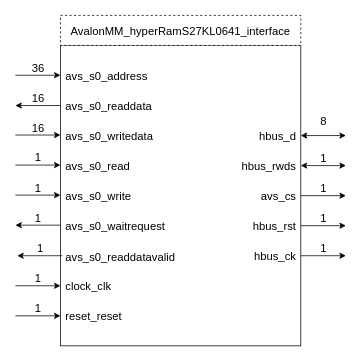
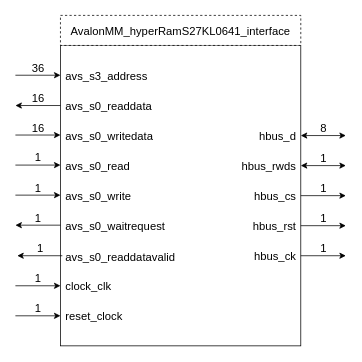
  <mxCell id="0" />
  <mxCell id="1" parent="0" />
  <mxCell id="2" value="" style="rounded=0;whiteSpace=wrap;html=1;" parent="1" vertex="1"><mxGeometry x="80" y="60" width="320" height="400" as="geometry" /></mxCell>
- <mxCell id="3" value="&lt;font style=&quot;font-size: 15px;&quot;&gt;avs_s0_&lt;font style=&quot;font-size: 15px;&quot;&gt;address&lt;/font&gt;&lt;/font&gt;" style="text;html=1;align=left;verticalAlign=middle;resizable=0;points=[];autosize=1;strokeColor=none;fillColor=none;" parent="1" vertex="1"><mxGeometry x="85" y="85" width="130" height="30" as="geometry" /></mxCell>
+ <mxCell id="3" value="&lt;font style=&quot;font-size: 15px;&quot;&gt;avs_s3_&lt;font style=&quot;font-size: 15px;&quot;&gt;address&lt;/font&gt;&lt;/font&gt;" style="text;html=1;align=left;verticalAlign=middle;resizable=0;points=[];autosize=1;strokeColor=none;fillColor=none;" parent="1" vertex="1"><mxGeometry x="85" y="85" width="130" height="30" as="geometry" /></mxCell>
  <mxCell id="4" value="&lt;font style=&quot;font-size: 15px;&quot;&gt;avs_s0_&lt;/font&gt;readdata" style="text;html=1;align=left;verticalAlign=middle;resizable=0;points=[];autosize=1;strokeColor=none;fillColor=none;fontSize=15;" parent="1" vertex="1"><mxGeometry x="85" y="125" width="140" height="30" as="geometry" /></mxCell>
  <mxCell id="5" value="&lt;font style=&quot;font-size: 15px;&quot;&gt;avs_s0_&lt;/font&gt;read" style="text;html=1;align=left;verticalAlign=middle;resizable=0;points=[];autosize=1;strokeColor=none;fillColor=none;fontSize=15;" parent="1" vertex="1"><mxGeometry x="85" y="205" width="110" height="30" as="geometry" /></mxCell>
  <mxCell id="6" value="&lt;font style=&quot;font-size: 15px;&quot;&gt;avs_s0_w&lt;/font&gt;ritedata" style="text;html=1;align=left;verticalAlign=middle;resizable=0;points=[];autosize=1;strokeColor=none;fillColor=none;fontSize=15;" parent="1" vertex="1"><mxGeometry x="85" y="165" width="140" height="30" as="geometry" /></mxCell>
  <mxCell id="7" value="&lt;font style=&quot;font-size: 15px;&quot;&gt;avs_s0_&lt;font style=&quot;font-size: 15px;&quot;&gt;&lt;/font&gt;&lt;/font&gt;write" style="text;html=1;align=left;verticalAlign=middle;resizable=0;points=[];autosize=1;strokeColor=none;fillColor=none;fontSize=15;" parent="1" vertex="1"><mxGeometry x="85" y="245" width="110" height="30" as="geometry" /></mxCell>
  <mxCell id="8" value="&lt;font style=&quot;font-size: 15px;&quot;&gt;avs_s0_&lt;font style=&quot;font-size: 15px;&quot;&gt;&lt;/font&gt;&lt;/font&gt;waitrequest" style="text;html=1;align=left;verticalAlign=middle;resizable=0;points=[];autosize=1;strokeColor=none;fillColor=none;fontSize=15;" parent="1" vertex="1"><mxGeometry x="85" y="285" width="160" height="30" as="geometry" /></mxCell>
  <mxCell id="9" value="clock_clk" style="text;html=1;align=left;verticalAlign=middle;resizable=0;points=[];autosize=1;strokeColor=none;fillColor=none;fontSize=15;" parent="1" vertex="1"><mxGeometry x="85" y="365" width="80" height="30" as="geometry" /></mxCell>
  <mxCell id="10" value="hbus_d" style="text;html=1;align=right;verticalAlign=middle;resizable=0;points=[];autosize=1;strokeColor=none;fillColor=none;fontSize=15;" parent="1" vertex="1"><mxGeometry x="335" y="170" width="60" height="20" as="geometry" /></mxCell>
- <mxCell id="11" value="avs_cs" style="text;html=1;align=right;verticalAlign=middle;resizable=0;points=[];autosize=1;strokeColor=none;fillColor=none;fontSize=15;" parent="1" vertex="1"><mxGeometry x="325" y="250" width="70" height="20" as="geometry" /></mxCell>
+ <mxCell id="11" value="hbus_cs" style="text;html=1;align=right;verticalAlign=middle;resizable=0;points=[];autosize=1;strokeColor=none;fillColor=none;fontSize=15;" parent="1" vertex="1"><mxGeometry x="325" y="250" width="70" height="20" as="geometry" /></mxCell>
  <mxCell id="12" value="hbus_ck" style="text;html=1;align=right;verticalAlign=middle;resizable=0;points=[];autosize=1;strokeColor=none;fillColor=none;fontSize=15;" parent="1" vertex="1"><mxGeometry x="325" y="330" width="70" height="20" as="geometry" /></mxCell>
  <mxCell id="13" value="&lt;div&gt;hbus_rst&lt;/div&gt;" style="text;html=1;align=right;verticalAlign=middle;resizable=0;points=[];autosize=1;strokeColor=none;fillColor=none;fontSize=15;" parent="1" vertex="1"><mxGeometry x="325" y="290" width="70" height="20" as="geometry" /></mxCell>
  <mxCell id="14" value="&lt;div&gt;hbus_rwds&lt;/div&gt;" style="text;html=1;align=right;verticalAlign=middle;resizable=0;points=[];autosize=1;strokeColor=none;fillColor=none;fontSize=15;" parent="1" vertex="1"><mxGeometry x="305" y="210" width="90" height="20" as="geometry" /></mxCell>
  <mxCell id="15" value="AvalonMM_hyperRamS27KL0641_interface" style="rounded=0;whiteSpace=wrap;html=1;fontSize=15;dashed=1;" parent="1" vertex="1"><mxGeometry x="80" y="20" width="320" height="40" as="geometry" /></mxCell>
  <mxCell id="16" value="" style="endArrow=classic;html=1;rounded=0;fontSize=15;" parent="1" edge="1"><mxGeometry width="50" height="50" relative="1" as="geometry"><mxPoint x="400" y="340" as="sourcePoint" /><mxPoint x="460" y="340" as="targetPoint" /></mxGeometry></mxCell>
  <mxCell id="17" value="1" style="text;html=1;align=center;verticalAlign=middle;resizable=0;points=[];autosize=1;strokeColor=none;fillColor=none;fontSize=15;" parent="1" vertex="1"><mxGeometry x="420" y="320" width="20" height="20" as="geometry" /></mxCell>
  <mxCell id="18" value="" style="endArrow=classic;html=1;rounded=0;fontSize=15;" parent="1" edge="1"><mxGeometry width="50" height="50" relative="1" as="geometry"><mxPoint x="400" y="300" as="sourcePoint" /><mxPoint x="460" y="300" as="targetPoint" /></mxGeometry></mxCell>
  <mxCell id="19" value="1" style="text;html=1;align=center;verticalAlign=middle;resizable=0;points=[];autosize=1;strokeColor=none;fillColor=none;fontSize=15;" parent="1" vertex="1"><mxGeometry x="420" y="280" width="20" height="20" as="geometry" /></mxCell>
  <mxCell id="20" value="" style="endArrow=classic;html=1;rounded=0;fontSize=15;" parent="1" edge="1"><mxGeometry width="50" height="50" relative="1" as="geometry"><mxPoint x="400" y="260" as="sourcePoint" /><mxPoint x="460" y="260" as="targetPoint" /></mxGeometry></mxCell>
  <mxCell id="21" value="1" style="text;html=1;align=center;verticalAlign=middle;resizable=0;points=[];autosize=1;strokeColor=none;fillColor=none;fontSize=15;" parent="1" vertex="1"><mxGeometry x="420" y="240" width="20" height="20" as="geometry" /></mxCell>
  <mxCell id="22" value="" style="endArrow=classic;html=1;rounded=0;fontSize=15;startArrow=classic;startFill=1;" parent="1" edge="1"><mxGeometry width="50" height="50" relative="1" as="geometry"><mxPoint x="400" y="220" as="sourcePoint" /><mxPoint x="460" y="220" as="targetPoint" /></mxGeometry></mxCell>
  <mxCell id="23" value="1" style="text;html=1;align=center;verticalAlign=middle;resizable=0;points=[];autosize=1;strokeColor=none;fillColor=none;fontSize=15;" parent="1" vertex="1"><mxGeometry x="420" y="200" width="20" height="20" as="geometry" /></mxCell>
  <mxCell id="24" value="" style="endArrow=classic;html=1;rounded=0;fontSize=15;" parent="1" edge="1"><mxGeometry width="50" height="50" relative="1" as="geometry"><mxPoint x="20" y="380" as="sourcePoint" /><mxPoint x="80" y="380" as="targetPoint" /></mxGeometry></mxCell>
  <mxCell id="25" value="1" style="text;html=1;align=center;verticalAlign=middle;resizable=0;points=[];autosize=1;strokeColor=none;fillColor=none;fontSize=15;" parent="1" vertex="1"><mxGeometry x="40" y="360" width="20" height="20" as="geometry" /></mxCell>
  <mxCell id="26" value="" style="endArrow=classic;html=1;rounded=0;fontSize=15;" parent="1" edge="1"><mxGeometry width="50" height="50" relative="1" as="geometry"><mxPoint x="80" y="299.31" as="sourcePoint" /><mxPoint x="20" y="299.31" as="targetPoint" /></mxGeometry></mxCell>
  <mxCell id="27" value="1" style="text;html=1;align=center;verticalAlign=middle;resizable=0;points=[];autosize=1;strokeColor=none;fillColor=none;fontSize=15;" parent="1" vertex="1"><mxGeometry x="40" y="279.31" width="20" height="20" as="geometry" /></mxCell>
  <mxCell id="28" value="" style="endArrow=classic;html=1;rounded=0;fontSize=15;" parent="1" edge="1"><mxGeometry width="50" height="50" relative="1" as="geometry"><mxPoint x="20" y="259.31" as="sourcePoint" /><mxPoint x="80" y="259.31" as="targetPoint" /></mxGeometry></mxCell>
  <mxCell id="29" value="1" style="text;html=1;align=center;verticalAlign=middle;resizable=0;points=[];autosize=1;strokeColor=none;fillColor=none;fontSize=15;" parent="1" vertex="1"><mxGeometry x="40" y="239.31" width="20" height="20" as="geometry" /></mxCell>
  <mxCell id="30" value="" style="endArrow=classic;html=1;rounded=0;fontSize=15;" parent="1" edge="1"><mxGeometry width="50" height="50" relative="1" as="geometry"><mxPoint x="20" y="219.31" as="sourcePoint" /><mxPoint x="80" y="219.31" as="targetPoint" /></mxGeometry></mxCell>
  <mxCell id="31" value="1" style="text;html=1;align=center;verticalAlign=middle;resizable=0;points=[];autosize=1;strokeColor=none;fillColor=none;fontSize=15;" parent="1" vertex="1"><mxGeometry x="40" y="199.31" width="20" height="20" as="geometry" /></mxCell>
  <mxCell id="32" value="" style="endArrow=classic;html=1;rounded=0;fontSize=15;" parent="1" edge="1"><mxGeometry width="50" height="50" relative="1" as="geometry"><mxPoint x="20" y="179.31" as="sourcePoint" /><mxPoint x="80" y="179.31" as="targetPoint" /></mxGeometry></mxCell>
  <mxCell id="33" value="" style="endArrow=classic;html=1;rounded=0;fontSize=15;startArrow=classic;startFill=1;" parent="1" edge="1"><mxGeometry width="50" height="50" relative="1" as="geometry"><mxPoint x="400" y="180" as="sourcePoint" /><mxPoint x="460" y="180" as="targetPoint" /></mxGeometry></mxCell>
- <mxCell id="34" value="8" style="text;html=1;align=center;verticalAlign=middle;resizable=0;points=[];autosize=1;strokeColor=none;fillColor=none;fontSize=15;" parent="1" vertex="1"><mxGeometry x="420" y="150" width="20" height="20" as="geometry" /></mxCell>
+ <mxCell id="34" value="8" style="text;html=1;align=center;verticalAlign=middle;resizable=0;points=[];autosize=1;strokeColor=none;fillColor=none;fontSize=15;" parent="1" vertex="1"><mxGeometry x="420" y="160" width="20" height="20" as="geometry" /></mxCell>
  <mxCell id="35" value="" style="endArrow=classic;html=1;rounded=0;fontSize=15;" parent="1" edge="1"><mxGeometry width="50" height="50" relative="1" as="geometry"><mxPoint x="80" y="140" as="sourcePoint" /><mxPoint x="20" y="140" as="targetPoint" /></mxGeometry></mxCell>
  <mxCell id="36" value="" style="endArrow=classic;html=1;rounded=0;fontSize=15;" parent="1" edge="1"><mxGeometry width="50" height="50" relative="1" as="geometry"><mxPoint x="20" y="99.66" as="sourcePoint" /><mxPoint x="80" y="99.66" as="targetPoint" /></mxGeometry></mxCell>
  <mxCell id="37" value="36" style="text;html=1;align=center;verticalAlign=middle;resizable=0;points=[];autosize=1;strokeColor=none;fillColor=none;fontSize=15;" parent="1" vertex="1"><mxGeometry x="35" y="80" width="30" height="20" as="geometry" /></mxCell>
  <mxCell id="38" value="16" style="text;html=1;align=center;verticalAlign=middle;resizable=0;points=[];autosize=1;strokeColor=none;fillColor=none;fontSize=15;" parent="1" vertex="1"><mxGeometry x="35" y="120" width="30" height="20" as="geometry" /></mxCell>
  <mxCell id="39" value="16" style="text;html=1;align=center;verticalAlign=middle;resizable=0;points=[];autosize=1;strokeColor=none;fillColor=none;fontSize=15;" parent="1" vertex="1"><mxGeometry x="35" y="160" width="30" height="20" as="geometry" /></mxCell>
- <mxCell id="40" value="reset_reset" style="text;html=1;align=left;verticalAlign=middle;resizable=0;points=[];autosize=1;strokeColor=none;fillColor=none;fontSize=15;" parent="1" vertex="1"><mxGeometry x="85" y="405" width="100" height="30" as="geometry" /></mxCell>
+ <mxCell id="40" value="reset_clock" style="text;html=1;align=left;verticalAlign=middle;resizable=0;points=[];autosize=1;strokeColor=none;fillColor=none;fontSize=15;" parent="1" vertex="1"><mxGeometry x="85" y="405" width="100" height="30" as="geometry" /></mxCell>
  <mxCell id="41" value="" style="endArrow=classic;html=1;rounded=0;fontSize=15;" parent="1" edge="1"><mxGeometry width="50" height="50" relative="1" as="geometry"><mxPoint x="20" y="420" as="sourcePoint" /><mxPoint x="80" y="420" as="targetPoint" /></mxGeometry></mxCell>
  <mxCell id="42" value="1" style="text;html=1;align=center;verticalAlign=middle;resizable=0;points=[];autosize=1;strokeColor=none;fillColor=none;fontSize=15;" parent="1" vertex="1"><mxGeometry x="40" y="400" width="20" height="20" as="geometry" /></mxCell>
  <mxCell id="43" value="&lt;font style=&quot;font-size: 15px;&quot;&gt;avs_s0_&lt;font style=&quot;font-size: 15px;&quot;&gt;&lt;/font&gt;&lt;/font&gt;readdatavalid" style="text;html=1;align=left;verticalAlign=middle;resizable=0;points=[];autosize=1;strokeColor=none;fillColor=none;fontSize=15;" parent="1" vertex="1"><mxGeometry x="85" y="325.69" width="170" height="30" as="geometry" /></mxCell>
  <mxCell id="44" value="" style="endArrow=classic;html=1;rounded=0;fontSize=15;" parent="1" edge="1"><mxGeometry width="50" height="50" relative="1" as="geometry"><mxPoint x="82.5" y="340" as="sourcePoint" /><mxPoint x="22.5" y="340" as="targetPoint" /></mxGeometry></mxCell>
  <mxCell id="45" value="1" style="text;html=1;align=center;verticalAlign=middle;resizable=0;points=[];autosize=1;strokeColor=none;fillColor=none;fontSize=15;" parent="1" vertex="1"><mxGeometry x="42.5" y="320" width="20" height="20" as="geometry" /></mxCell>
